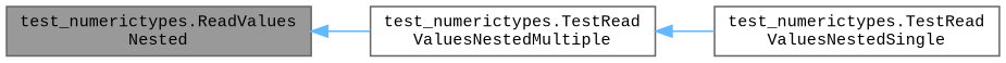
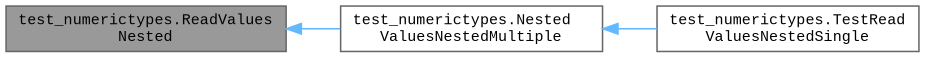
  digraph {
    fontname="Liberation Mono"
    rankdir=LR
    node [color=gray40 fillcolor=white fontname="Liberation Mono" fontsize=10 shape=box style=filled]
    edge [color=steelblue1 dir=back fontname="Liberation Mono" fontsize=10 labelfontname=Helvetica labelfontsize=10 style=solid]
    n1 [fillcolor=grey60 fontcolor=black height=0.2 label="test_numerictypes.ReadValues\lNested" width=0.4]
-   n2 [height=0.2 label="test_numerictypes.TestRead\lValuesNestedMultiple" width=0.4]
+   n2 [height=0.2 label="test_numerictypes.Nested\lValuesNestedMultiple" width=0.4]
    n3 [height=0.2 label="test_numerictypes.TestRead\lValuesNestedSingle" width=0.4]
    n1 -> n2
    n2 -> n3
  }
